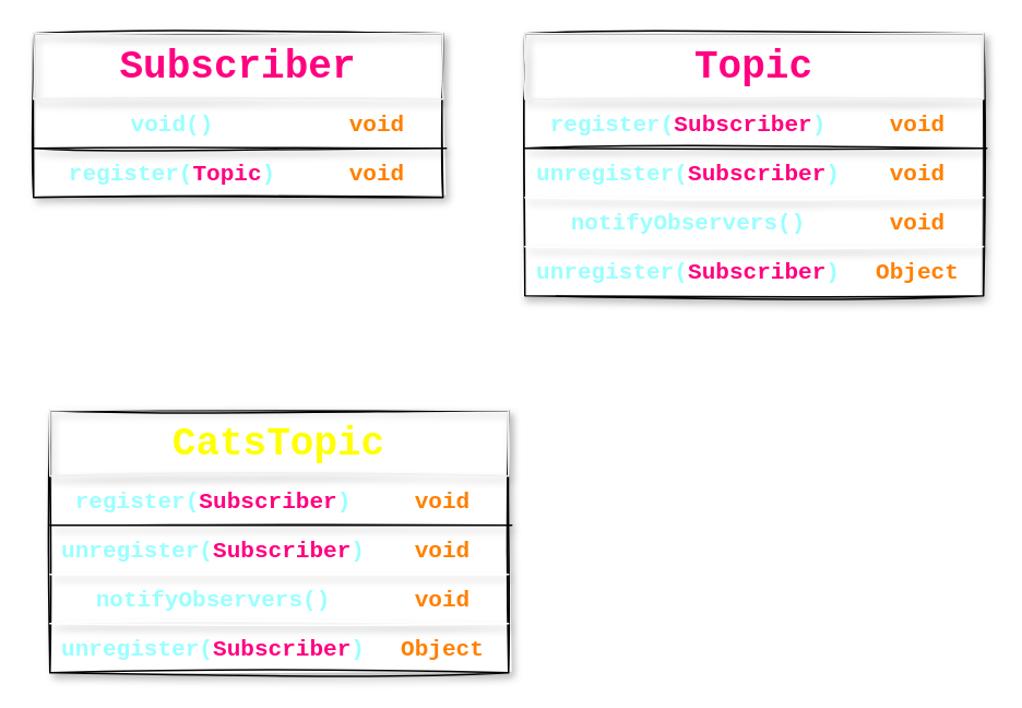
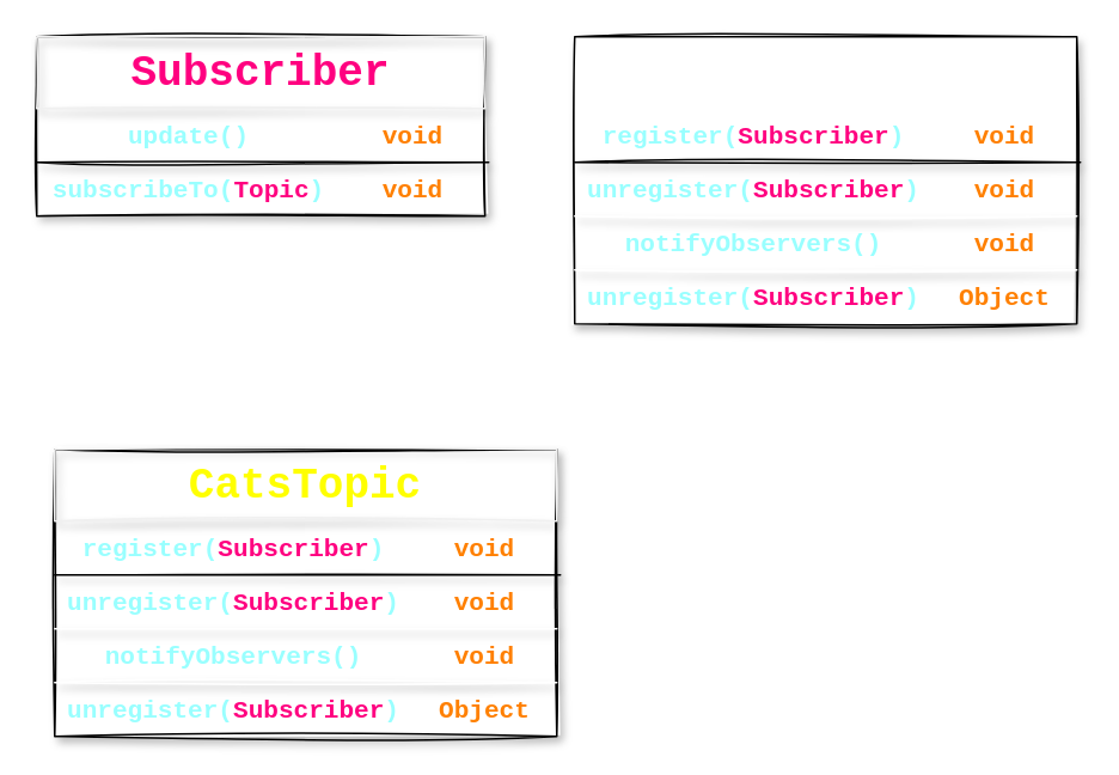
  <mxCell id="0" />
  <mxCell id="1" parent="0" />
  <mxCell id="2" value="" style="rounded=0;whiteSpace=wrap;html=1;shadow=1;glass=0;sketch=1;" vertex="1" parent="1"><mxGeometry x="20" y="20" width="250" height="100" as="geometry" /></mxCell>
  <mxCell id="3" value="&lt;h1&gt;&lt;font face=&quot;Courier New&quot; color=&quot;#ff0080&quot;&gt;Subscriber&lt;/font&gt;&lt;/h1&gt;" style="text;html=1;fillColor=none;align=center;verticalAlign=middle;whiteSpace=wrap;rounded=0;shadow=1;glass=0;sketch=1;strokeColor=#f0f0f0;fontColor=#FFFF00;" vertex="1" parent="1"><mxGeometry x="20" y="20" width="250" height="40" as="geometry" /></mxCell>
  <mxCell id="4" value="&lt;h3&gt;&lt;font face=&quot;Courier New&quot;&gt;void&lt;/font&gt;&lt;/h3&gt;" style="text;html=1;align=center;verticalAlign=middle;whiteSpace=wrap;rounded=0;shadow=1;glass=0;sketch=1;fontStyle=1;labelBackgroundColor=none;labelBorderColor=none;fontColor=#FF8000;" vertex="1" parent="1"><mxGeometry x="190" y="60" width="80" height="30" as="geometry" /></mxCell>
- <mxCell id="5" value="&lt;h3&gt;&lt;font face=&quot;Courier New&quot;&gt;void()&lt;/font&gt;&lt;/h3&gt;" style="text;html=1;strokeColor=none;fillColor=none;align=center;verticalAlign=middle;whiteSpace=wrap;rounded=0;shadow=1;glass=0;sketch=1;fontColor=#99FFFF;" vertex="1" parent="1"><mxGeometry x="20" y="60" width="170" height="30" as="geometry" /></mxCell>
+ <mxCell id="5" value="&lt;h3&gt;&lt;font face=&quot;Courier New&quot;&gt;update()&lt;/font&gt;&lt;/h3&gt;" style="text;html=1;strokeColor=none;fillColor=none;align=center;verticalAlign=middle;whiteSpace=wrap;rounded=0;shadow=1;glass=0;sketch=1;fontColor=#99FFFF;" vertex="1" parent="1"><mxGeometry x="20" y="60" width="170" height="30" as="geometry" /></mxCell>
  <mxCell id="6" value="" style="endArrow=none;html=1;fontColor=#99FFFF;comic=0;noJump=0;bendable=0;snapToPoint=0;sketch=1;shadow=1;exitX=0;exitY=1;exitDx=0;exitDy=0;" edge="1" parent="1" source="5"><mxGeometry width="50" height="50" relative="1" as="geometry"><mxPoint x="-20" y="80" as="sourcePoint" /><mxPoint x="272" y="90" as="targetPoint" /></mxGeometry></mxCell>
  <mxCell id="7" value="&lt;h3&gt;&lt;font face=&quot;Courier New&quot;&gt;void&lt;/font&gt;&lt;/h3&gt;" style="text;html=1;align=center;verticalAlign=middle;whiteSpace=wrap;rounded=0;shadow=1;glass=0;sketch=1;fontStyle=1;labelBackgroundColor=none;labelBorderColor=none;fontColor=#FF8000;" vertex="1" parent="1"><mxGeometry x="190" y="90" width="80" height="30" as="geometry" /></mxCell>
- <mxCell id="8" value="&lt;h3&gt;&lt;font face=&quot;Courier New&quot;&gt;register(&lt;font color=&quot;#ff0080&quot;&gt;Topic&lt;/font&gt;)&lt;/font&gt;&lt;/h3&gt;" style="text;html=1;strokeColor=none;fillColor=none;align=center;verticalAlign=middle;whiteSpace=wrap;rounded=0;shadow=1;glass=0;sketch=1;fontColor=#99FFFF;" vertex="1" parent="1"><mxGeometry x="20" y="90" width="170" height="30" as="geometry" /></mxCell>
+ <mxCell id="8" value="&lt;h3&gt;&lt;font face=&quot;Courier New&quot;&gt;subscribeTo(&lt;font color=&quot;#ff0080&quot;&gt;Topic&lt;/font&gt;)&lt;/font&gt;&lt;/h3&gt;" style="text;html=1;strokeColor=none;fillColor=none;align=center;verticalAlign=middle;whiteSpace=wrap;rounded=0;shadow=1;glass=0;sketch=1;fontColor=#99FFFF;" vertex="1" parent="1"><mxGeometry x="20" y="90" width="170" height="30" as="geometry" /></mxCell>
  <mxCell id="9" value="" style="rounded=0;whiteSpace=wrap;html=1;shadow=1;glass=0;sketch=1;" vertex="1" parent="1"><mxGeometry x="320" y="20" width="280" height="160" as="geometry" /></mxCell>
- <mxCell id="10" value="&lt;h1&gt;&lt;font face=&quot;Courier New&quot; color=&quot;#ff0080&quot;&gt;Topic&lt;/font&gt;&lt;/h1&gt;" style="text;html=1;fillColor=none;align=center;verticalAlign=middle;whiteSpace=wrap;rounded=0;shadow=1;glass=0;sketch=1;strokeColor=#f0f0f0;fontColor=#FFFF00;" vertex="1" parent="1"><mxGeometry x="320" y="20" width="280" height="40" as="geometry" /></mxCell>
  <mxCell id="11" value="&lt;h3&gt;&lt;font face=&quot;Courier New&quot;&gt;void&lt;/font&gt;&lt;/h3&gt;" style="text;html=1;align=center;verticalAlign=middle;whiteSpace=wrap;rounded=0;shadow=1;glass=0;sketch=1;fontStyle=1;labelBackgroundColor=none;labelBorderColor=none;fontColor=#FF8000;spacingLeft=0;" vertex="1" parent="1"><mxGeometry x="520" y="60" width="80" height="30" as="geometry" /></mxCell>
  <mxCell id="12" value="&lt;h3&gt;&lt;font face=&quot;Courier New&quot;&gt;register(&lt;font color=&quot;#ff0080&quot;&gt;Subscriber&lt;/font&gt;)&lt;/font&gt;&lt;/h3&gt;" style="text;html=1;strokeColor=none;fillColor=none;align=center;verticalAlign=middle;whiteSpace=wrap;rounded=0;shadow=1;glass=0;sketch=1;fontColor=#99FFFF;" vertex="1" parent="1"><mxGeometry x="320" y="60" width="200" height="30" as="geometry" /></mxCell>
  <mxCell id="13" value="" style="endArrow=none;html=1;fontColor=#99FFFF;comic=0;noJump=0;bendable=0;snapToPoint=0;sketch=1;shadow=1;exitX=0;exitY=1;exitDx=0;exitDy=0;" edge="1" parent="1" source="12"><mxGeometry width="50" height="50" relative="1" as="geometry"><mxPoint x="310" y="80" as="sourcePoint" /><mxPoint x="602" y="90" as="targetPoint" /></mxGeometry></mxCell>
  <mxCell id="14" value="&lt;h3&gt;&lt;font face=&quot;Courier New&quot;&gt;void&lt;/font&gt;&lt;/h3&gt;" style="text;html=1;align=center;verticalAlign=middle;whiteSpace=wrap;rounded=0;shadow=1;glass=0;sketch=1;fontStyle=1;labelBackgroundColor=none;labelBorderColor=none;fontColor=#FF8000;" vertex="1" parent="1"><mxGeometry x="520" y="90" width="80" height="30" as="geometry" /></mxCell>
  <mxCell id="15" value="&lt;h3&gt;&lt;font face=&quot;Courier New&quot;&gt;unregister(&lt;font color=&quot;#ff0080&quot;&gt;Subscriber&lt;/font&gt;)&lt;/font&gt;&lt;/h3&gt;" style="text;html=1;strokeColor=none;fillColor=none;align=center;verticalAlign=middle;whiteSpace=wrap;rounded=0;shadow=1;glass=0;sketch=1;fontColor=#99FFFF;" vertex="1" parent="1"><mxGeometry x="320" y="90" width="200" height="30" as="geometry" /></mxCell>
  <mxCell id="16" value="&lt;h3&gt;&lt;font face=&quot;Courier New&quot;&gt;void&lt;/font&gt;&lt;/h3&gt;" style="text;html=1;align=center;verticalAlign=middle;whiteSpace=wrap;rounded=0;shadow=1;glass=0;sketch=1;fontStyle=1;labelBackgroundColor=none;labelBorderColor=none;fontColor=#FF8000;" vertex="1" parent="1"><mxGeometry x="520" y="120" width="80" height="30" as="geometry" /></mxCell>
  <mxCell id="17" value="&lt;h3&gt;&lt;font face=&quot;Courier New&quot;&gt;notifyObservers()&lt;/font&gt;&lt;/h3&gt;" style="text;html=1;strokeColor=none;fillColor=none;align=center;verticalAlign=middle;whiteSpace=wrap;rounded=0;shadow=1;glass=0;sketch=1;fontColor=#99FFFF;" vertex="1" parent="1"><mxGeometry x="320" y="120" width="200" height="30" as="geometry" /></mxCell>
  <mxCell id="18" value="" style="endArrow=none;html=1;shadow=1;fontColor=#99FFFF;exitX=1;exitY=0;exitDx=0;exitDy=0;fillColor=#eeeeee;strokeColor=#FFFFFF;sketch=1;" edge="1" parent="1" source="16"><mxGeometry width="50" height="50" relative="1" as="geometry"><mxPoint x="250" y="170" as="sourcePoint" /><mxPoint x="320" y="120" as="targetPoint" /></mxGeometry></mxCell>
  <mxCell id="19" value="&lt;h3&gt;&lt;font face=&quot;Courier New&quot;&gt;Object&lt;/font&gt;&lt;/h3&gt;" style="text;html=1;align=center;verticalAlign=middle;whiteSpace=wrap;rounded=0;shadow=1;glass=0;sketch=1;fontStyle=1;labelBackgroundColor=none;labelBorderColor=none;fontColor=#FF8000;" vertex="1" parent="1"><mxGeometry x="520" y="150" width="80" height="30" as="geometry" /></mxCell>
  <mxCell id="20" value="&lt;h3&gt;&lt;font face=&quot;Courier New&quot;&gt;unregister(&lt;font color=&quot;#ff0080&quot;&gt;Subscriber&lt;/font&gt;)&lt;/font&gt;&lt;/h3&gt;" style="text;html=1;strokeColor=none;fillColor=none;align=center;verticalAlign=middle;whiteSpace=wrap;rounded=0;shadow=1;glass=0;sketch=1;fontColor=#99FFFF;" vertex="1" parent="1"><mxGeometry x="320" y="150" width="200" height="30" as="geometry" /></mxCell>
  <mxCell id="21" value="" style="endArrow=none;html=1;shadow=1;strokeColor=#FFFFFF;fontColor=#99FFFF;sketch=1;entryX=1;entryY=0;entryDx=0;entryDy=0;exitX=0;exitY=0;exitDx=0;exitDy=0;" edge="1" parent="1" source="20" target="19"><mxGeometry width="50" height="50" relative="1" as="geometry"><mxPoint x="250" y="140" as="sourcePoint" /><mxPoint x="300" y="90" as="targetPoint" /></mxGeometry></mxCell>
  <mxCell id="22" value="" style="rounded=0;whiteSpace=wrap;html=1;shadow=1;glass=0;sketch=1;" vertex="1" parent="1"><mxGeometry x="30" y="250" width="280" height="160" as="geometry" /></mxCell>
  <mxCell id="23" value="&lt;h1&gt;&lt;font face=&quot;Courier New&quot;&gt;CatsTopic&lt;/font&gt;&lt;/h1&gt;" style="text;html=1;fillColor=none;align=center;verticalAlign=middle;whiteSpace=wrap;rounded=0;shadow=1;glass=0;sketch=1;strokeColor=#f0f0f0;fontColor=#FFFF00;" vertex="1" parent="1"><mxGeometry x="30" y="250" width="280" height="40" as="geometry" /></mxCell>
  <mxCell id="24" value="&lt;h3&gt;&lt;font face=&quot;Courier New&quot;&gt;void&lt;/font&gt;&lt;/h3&gt;" style="text;html=1;align=center;verticalAlign=middle;whiteSpace=wrap;rounded=0;shadow=1;glass=0;sketch=1;fontStyle=1;labelBackgroundColor=none;labelBorderColor=none;fontColor=#FF8000;spacingLeft=0;" vertex="1" parent="1"><mxGeometry x="230" y="290" width="80" height="30" as="geometry" /></mxCell>
  <mxCell id="25" value="&lt;h3&gt;&lt;font face=&quot;Courier New&quot;&gt;register(&lt;font color=&quot;#ff0080&quot;&gt;Subscriber&lt;/font&gt;)&lt;/font&gt;&lt;/h3&gt;" style="text;html=1;strokeColor=none;fillColor=none;align=center;verticalAlign=middle;whiteSpace=wrap;rounded=0;shadow=1;glass=0;sketch=1;fontColor=#99FFFF;" vertex="1" parent="1"><mxGeometry x="30" y="290" width="200" height="30" as="geometry" /></mxCell>
  <mxCell id="26" value="" style="endArrow=none;html=1;fontColor=#99FFFF;comic=0;noJump=0;bendable=0;snapToPoint=0;sketch=1;shadow=1;exitX=0;exitY=1;exitDx=0;exitDy=0;" edge="1" parent="1" source="25"><mxGeometry width="50" height="50" relative="1" as="geometry"><mxPoint x="20" y="310" as="sourcePoint" /><mxPoint x="312" y="320" as="targetPoint" /></mxGeometry></mxCell>
  <mxCell id="27" value="&lt;h3&gt;&lt;font face=&quot;Courier New&quot;&gt;void&lt;/font&gt;&lt;/h3&gt;" style="text;html=1;align=center;verticalAlign=middle;whiteSpace=wrap;rounded=0;shadow=1;glass=0;sketch=1;fontStyle=1;labelBackgroundColor=none;labelBorderColor=none;fontColor=#FF8000;" vertex="1" parent="1"><mxGeometry x="230" y="320" width="80" height="30" as="geometry" /></mxCell>
  <mxCell id="28" value="&lt;h3&gt;&lt;font face=&quot;Courier New&quot;&gt;unregister(&lt;font color=&quot;#ff0080&quot;&gt;Subscriber&lt;/font&gt;)&lt;/font&gt;&lt;/h3&gt;" style="text;html=1;strokeColor=none;fillColor=none;align=center;verticalAlign=middle;whiteSpace=wrap;rounded=0;shadow=1;glass=0;sketch=1;fontColor=#99FFFF;" vertex="1" parent="1"><mxGeometry x="30" y="320" width="200" height="30" as="geometry" /></mxCell>
  <mxCell id="29" value="&lt;h3&gt;&lt;font face=&quot;Courier New&quot;&gt;void&lt;/font&gt;&lt;/h3&gt;" style="text;html=1;align=center;verticalAlign=middle;whiteSpace=wrap;rounded=0;shadow=1;glass=0;sketch=1;fontStyle=1;labelBackgroundColor=none;labelBorderColor=none;fontColor=#FF8000;" vertex="1" parent="1"><mxGeometry x="230" y="350" width="80" height="30" as="geometry" /></mxCell>
  <mxCell id="30" value="&lt;h3&gt;&lt;font face=&quot;Courier New&quot;&gt;notifyObservers()&lt;/font&gt;&lt;/h3&gt;" style="text;html=1;strokeColor=none;fillColor=none;align=center;verticalAlign=middle;whiteSpace=wrap;rounded=0;shadow=1;glass=0;sketch=1;fontColor=#99FFFF;" vertex="1" parent="1"><mxGeometry x="30" y="350" width="200" height="30" as="geometry" /></mxCell>
  <mxCell id="31" value="" style="endArrow=none;html=1;shadow=1;fontColor=#99FFFF;exitX=1;exitY=0;exitDx=0;exitDy=0;fillColor=#eeeeee;strokeColor=#FFFFFF;sketch=1;" edge="1" parent="1" source="29"><mxGeometry width="50" height="50" relative="1" as="geometry"><mxPoint x="-40" y="400" as="sourcePoint" /><mxPoint x="30" y="350" as="targetPoint" /></mxGeometry></mxCell>
  <mxCell id="32" value="&lt;h3&gt;&lt;font face=&quot;Courier New&quot;&gt;Object&lt;/font&gt;&lt;/h3&gt;" style="text;html=1;align=center;verticalAlign=middle;whiteSpace=wrap;rounded=0;shadow=1;glass=0;sketch=1;fontStyle=1;labelBackgroundColor=none;labelBorderColor=none;fontColor=#FF8000;" vertex="1" parent="1"><mxGeometry x="230" y="380" width="80" height="30" as="geometry" /></mxCell>
  <mxCell id="33" value="&lt;h3&gt;&lt;font face=&quot;Courier New&quot;&gt;unregister(&lt;font color=&quot;#ff0080&quot;&gt;Subscriber&lt;/font&gt;)&lt;/font&gt;&lt;/h3&gt;" style="text;html=1;strokeColor=none;fillColor=none;align=center;verticalAlign=middle;whiteSpace=wrap;rounded=0;shadow=1;glass=0;sketch=1;fontColor=#99FFFF;" vertex="1" parent="1"><mxGeometry x="30" y="380" width="200" height="30" as="geometry" /></mxCell>
  <mxCell id="34" value="" style="endArrow=none;html=1;shadow=1;strokeColor=#FFFFFF;fontColor=#99FFFF;sketch=1;entryX=1;entryY=0;entryDx=0;entryDy=0;exitX=0;exitY=0;exitDx=0;exitDy=0;" edge="1" parent="1" source="33" target="32"><mxGeometry width="50" height="50" relative="1" as="geometry"><mxPoint x="-40" y="370" as="sourcePoint" /><mxPoint x="10" y="320" as="targetPoint" /></mxGeometry></mxCell>
